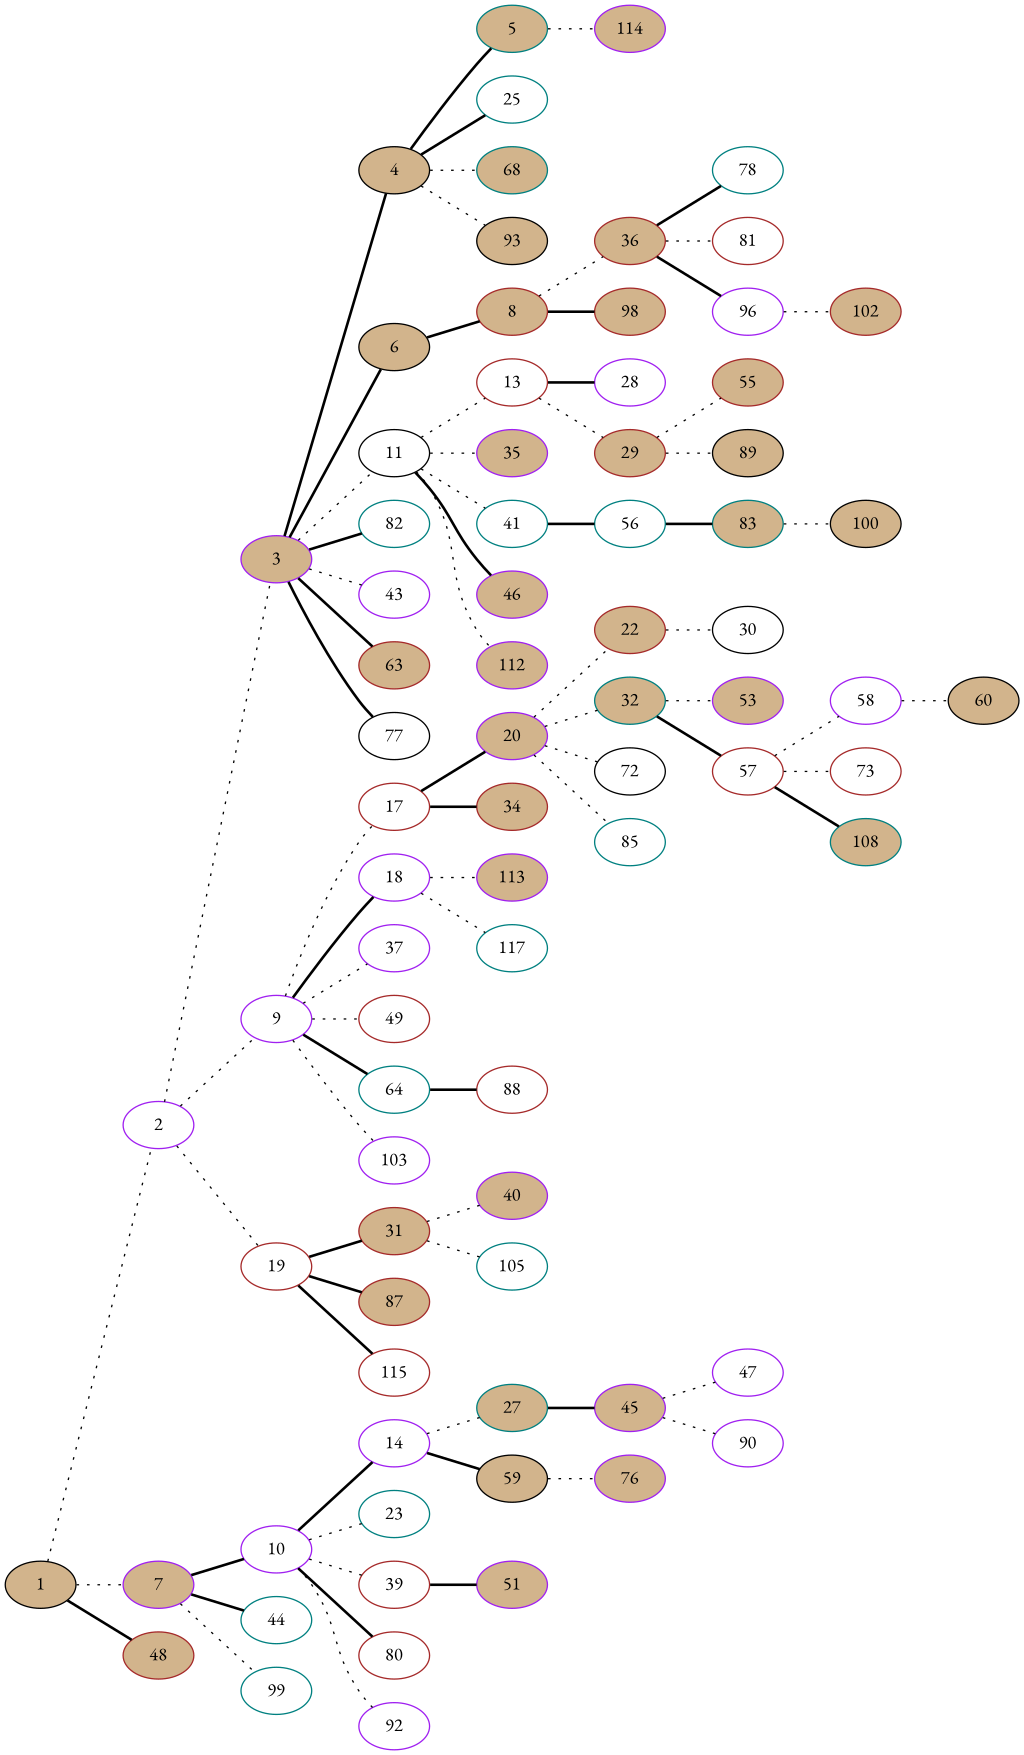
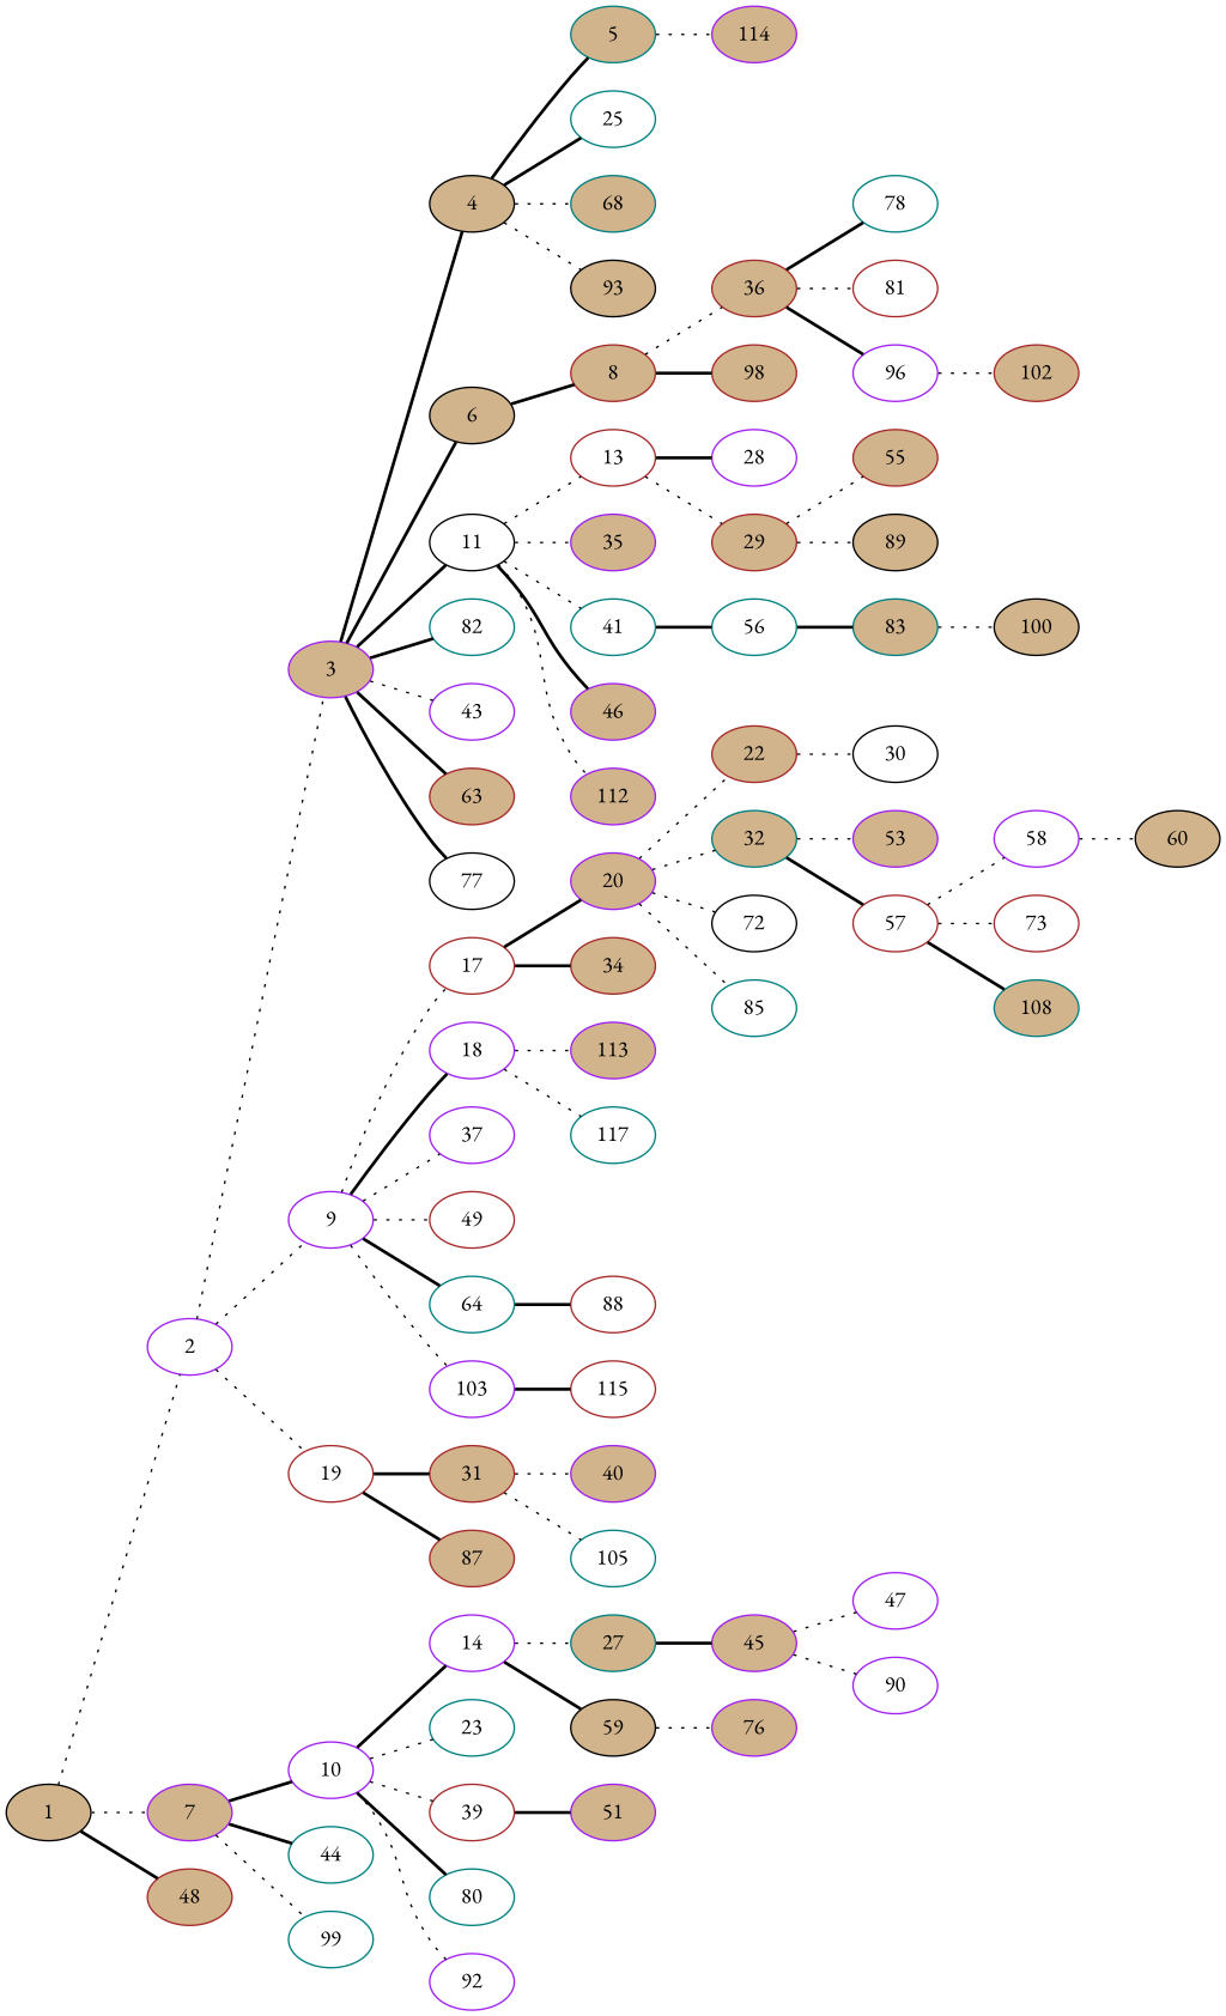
  graph {
    fontname="EB Garamond"
    rankdir=LR
    node [color=purple fillcolor=white fontname="EB Garamond" style=filled]
    edge [fontname="EB Garamond" style=dotted]
    1 [color=black fillcolor=tan super="+26"]
    2 [super="+95"]
    7 [fillcolor=tan super="+33"]
    48 [color=brown fillcolor=tan]
    3 [fillcolor=tan super="+24"]
    9 [super="+16"]
    19 [color=brown super="+52"]
    10 [super="+75"]
    44 [color=teal]
    99 [color=teal]
    4 [color=black fillcolor=tan super="+70"]
    6 [color=black fillcolor=tan super="+106"]
    11 [color=black super="+12"]
    n14 [color=teal label=82]
    43
    63 [color=brown fillcolor=tan]
    77 [color=black]
    17 [color=brown super="+101"]
    18
    37 [super="+38"]
    49 [color=brown]
    64 [color=teal super="+65"]
    103
    31 [color=brown fillcolor=tan super="+104"]
    87 [color=brown fillcolor=tan]
    5 [color=teal fillcolor=tan super="+15"]
    25 [color=teal super="+111"]
    68 [color=teal fillcolor=tan]
    93 [color=black fillcolor=tan]
    8 [color=brown fillcolor=tan super="+66"]
    13 [color=brown]
    35 [fillcolor=tan super="+54"]
    41 [color=teal]
    46 [fillcolor=tan super="+74"]
    112 [fillcolor=tan]
    114 [fillcolor=tan]
    36 [color=brown fillcolor=tan super="+94"]
    98 [color=brown fillcolor=tan]
    14 [super="+116"]
    23 [color=teal super="+79"]
    39 [color=brown super="+61"]
-   80 [color=brown]
+   80 [color=teal]
    92
    78 [color=teal super="+110"]
    81 [color=brown]
    96 [super="+107"]
    20 [fillcolor=tan super="+21"]
    34 [color=brown fillcolor=tan]
    113 [fillcolor=tan]
    117 [color=teal]
    88 [color=brown]
    115 [color=brown]
    27 [color=teal fillcolor=tan]
    59 [color=black fillcolor=tan super="+82"]
    51 [fillcolor=tan super="+86"]
    28 [super="+84"]
    29 [color=brown fillcolor=tan super="+62"]
    56 [color=teal]
    55 [color=brown fillcolor=tan]
    89 [color=black fillcolor=tan]
    45 [fillcolor=tan super="+69"]
    76 [fillcolor=tan]
    22 [color=brown fillcolor=tan super="+71"]
    32 [color=teal fillcolor=tan super="+67"]
    72 [color=black]
    85 [color=teal]
    40 [fillcolor=tan]
    105 [color=teal]
    30 [color=black super="+50"]
    53 [fillcolor=tan]
    57 [color=brown super="+97"]
    47
    90
    58
    73 [color=brown]
    108 [color=teal fillcolor=tan]
    102 [color=brown fillcolor=tan]
    83 [color=teal fillcolor=tan super="+91"]
    100 [color=black fillcolor=tan]
    60 [color=black fillcolor=tan super="+109"]
    1 -- 2
    1 -- 7
    1 -- 48 [style=bold]
    2 -- 3
    2 -- 9
    2 -- 19
    7 -- 10 [style=bold]
    7 -- 44 [style=bold]
    7 -- 99
    3 -- 4 [style=bold]
    3 -- 6 [style=bold]
-   3 -- 11
+   3 -- 11 [style=bold]
    3 -- n14 [style=bold]
    3 -- 43
    3 -- 63 [style=bold]
    3 -- 77 [style=bold]
    9 -- 17
    9 -- 18 [style=bold]
    9 -- 37
    9 -- 49
    9 -- 64 [style=bold]
    9 -- 103
    19 -- 31 [style=bold]
    19 -- 87 [style=bold]
    10 -- 14 [style=bold]
    10 -- 23
    10 -- 39
    10 -- 80 [style=bold]
    10 -- 92
    4 -- 5 [style=bold]
    4 -- 25 [style=bold]
    4 -- 68
    4 -- 93
    6 -- 8 [style=bold]
    11 -- 13
    11 -- 35
    11 -- 41
    11 -- 46 [style=bold]
    11 -- 112
    17 -- 20 [style=bold]
    17 -- 34 [style=bold]
    18 -- 113
    18 -- 117
    64 -- 88 [style=bold]
-   19 -- 115 [style=bold]
+   103 -- 115 [style=bold]
    31 -- 40
    31 -- 105
    5 -- 114
    8 -- 36
    8 -- 98 [style=bold]
    13 -- 28 [style=bold]
    13 -- 29
    41 -- 56 [style=bold]
    36 -- 78 [style=bold]
    36 -- 81
    36 -- 96 [style=bold]
    14 -- 27
    14 -- 59 [style=bold]
    39 -- 51 [style=bold]
    96 -- 102
    20 -- 22
    20 -- 32
    20 -- 72
    20 -- 85
    27 -- 45 [style=bold]
    59 -- 76
    29 -- 55
    29 -- 89
    56 -- 83 [style=bold]
    45 -- 47
    45 -- 90
    22 -- 30
    32 -- 53
    32 -- 57 [style=bold]
    57 -- 58
    57 -- 73
    57 -- 108 [style=bold]
    58 -- 60
    83 -- 100
  }
